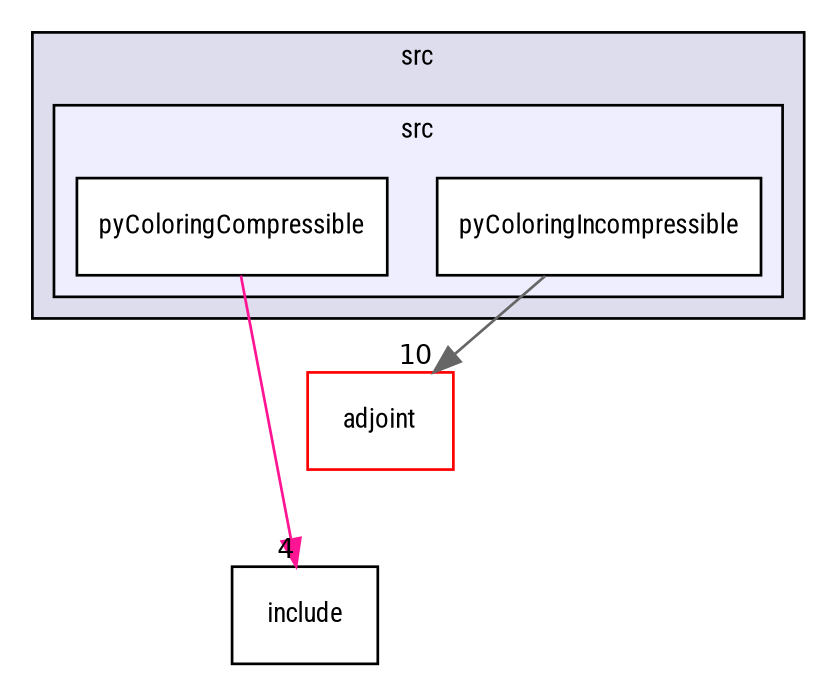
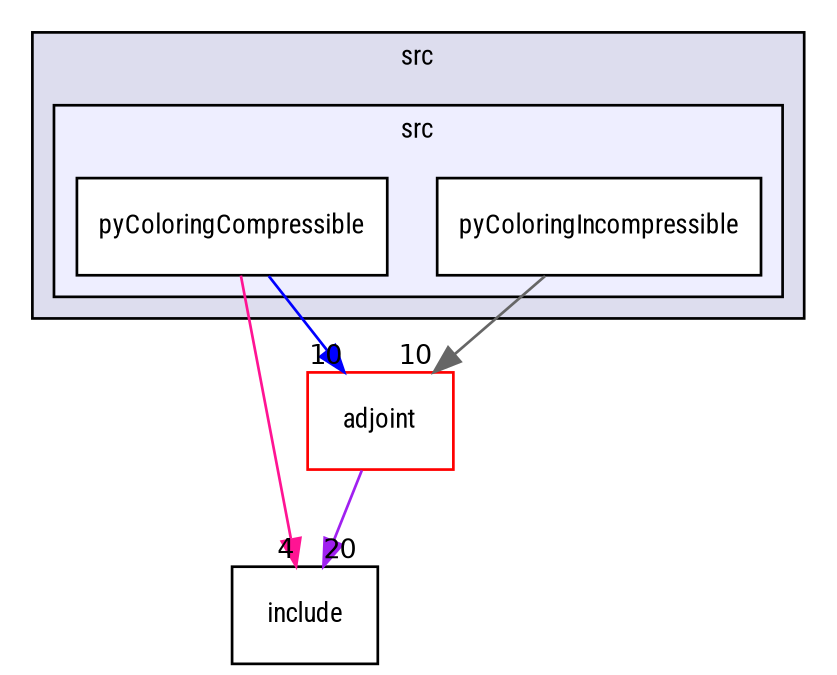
  digraph {
    compound=true
    fontname="Roboto Condensed"
    node [color=black fontname="Roboto Condensed" fontsize=10 shape=box]
    edge [fontname="Roboto Condensed" headlabel=10 labeldistance=1.5 labelfontname=Helvetica labelfontsize=10]
    n1 [fillcolor=white label=pyColoringCompressible style=filled]
    n2 [fillcolor=white label=pyColoringIncompressible style=filled]
    n3 [label=include color=""]
    n4 [color=red label=adjoint]
    subgraph cluster_1 {
      bgcolor="#ddddee"
      fontsize=10
      label=src
      pencolor=black
      subgraph cluster_2 {
        bgcolor="#eeeeff"
        fontsize=10
        label=src
        pencolor=black
        n1
        n2
      }
    }
    n1 -> n3 [color=deeppink headlabel=4]
+   n1 -> n4 [color=blue]
    n2 -> n4 [color=gray40]
+   n4 -> n3 [color=purple headlabel=20]
  }
